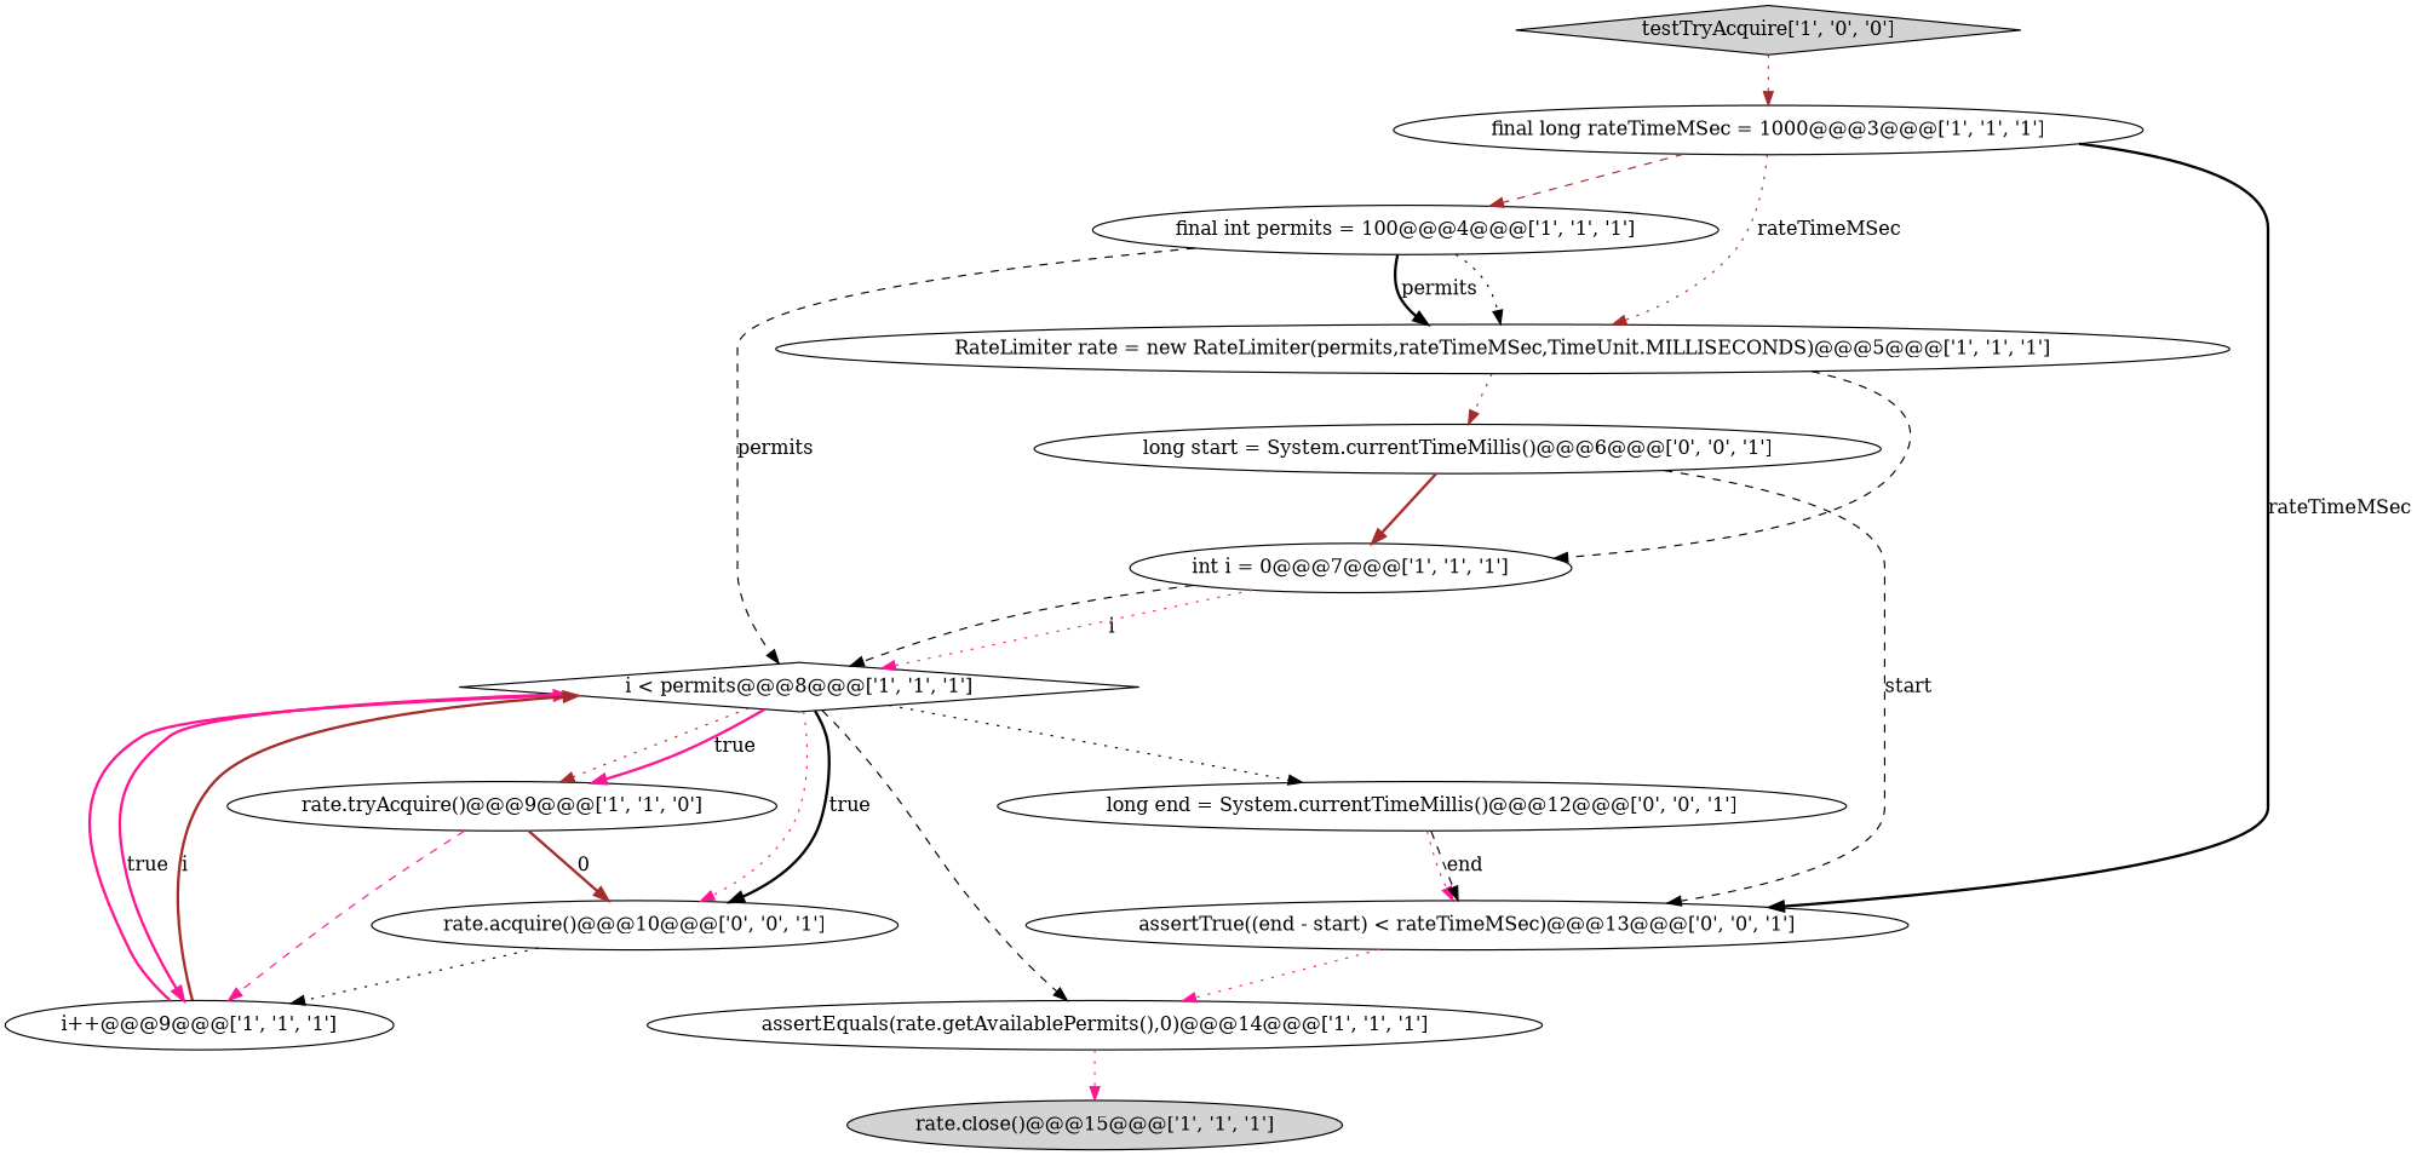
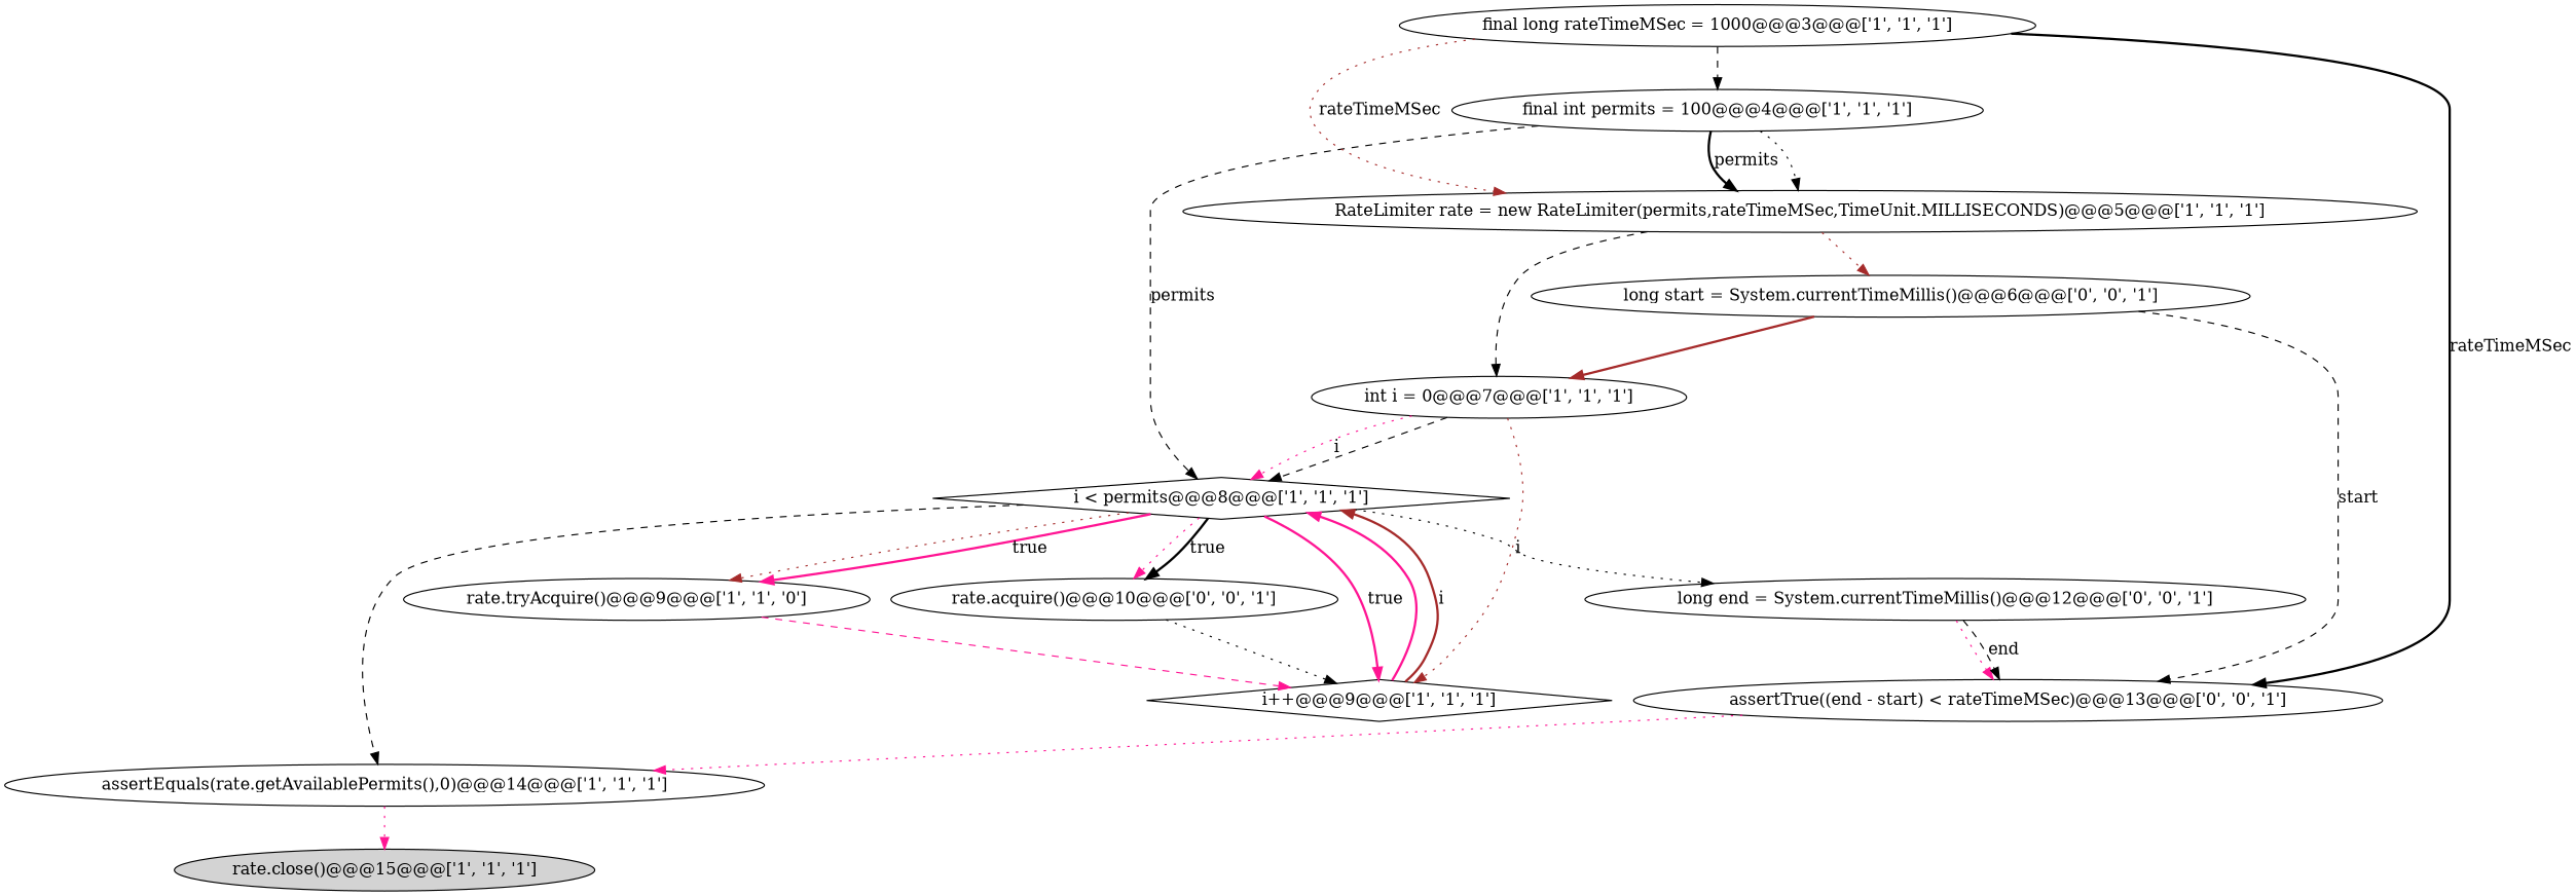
  digraph {
    node [fillcolor=white shape=ellipse style=filled]
    edge [color=black style=dotted]
    n1 [label="final int permits = 100@@@4@@@['1', '1', '1']"]
    n2 [label="RateLimiter rate = new RateLimiter(permits,rateTimeMSec,TimeUnit.MILLISECONDS)@@@5@@@['1', '1', '1']"]
    n3 [label="i < permits@@@8@@@['1', '1', '1']" shape=diamond]
    n4 [label="long start = System.currentTimeMillis()@@@6@@@['0', '0', '1']"]
    n5 [label="int i = 0@@@7@@@['1', '1', '1']"]
    n6 [label="assertEquals(rate.getAvailablePermits(),0)@@@14@@@['1', '1', '1']"]
    n7 [label="long end = System.currentTimeMillis()@@@12@@@['0', '0', '1']"]
-   n8 [label="i++@@@9@@@['1', '1', '1']"]
+   n8 [label="i++@@@9@@@['1', '1', '1']" shape=diamond]
    n9 [label="rate.tryAcquire()@@@9@@@['1', '1', '0']"]
    n10 [label="rate.acquire()@@@10@@@['0', '0', '1']"]
    n11 [fillcolor=lightgray label="rate.close()@@@15@@@['1', '1', '1']"]
    n12 [label="assertTrue((end - start) < rateTimeMSec)@@@13@@@['0', '0', '1']"]
    n13 [label="final long rateTimeMSec = 1000@@@3@@@['1', '1', '1']"]
-   n14 [fillcolor=lightgray label="testTryAcquire['1', '0', '0']" shape=diamond]
    n1 -> n2
    n1 -> n2 [label=permits style=bold]
    n1 -> n3 [label=permits style=dashed]
    n2 -> n4 [color=brown]
    n2 -> n5 [style=dashed]
    n3 -> n6 [style=dashed]
    n3 -> n7
    n3 -> n8 [color=deeppink label=true style=bold]
    n3 -> n9 [color=brown]
    n3 -> n9 [color=deeppink label=true style=bold]
    n3 -> n10 [color=deeppink]
    n3 -> n10 [label=true style=bold]
    n4 -> n5 [color=brown style=bold]
    n4 -> n12 [label=start style=dashed]
    n5 -> n3 [style=dashed]
    n5 -> n3 [color=deeppink label=i]
+   n5 -> n8 [color=brown label=i]
    n6 -> n11 [color=deeppink]
    n7 -> n12 [color=deeppink]
    n7 -> n12 [label=end style=dashed]
    n8 -> n3 [color=deeppink style=bold]
    n8 -> n3 [color=brown label=i style=bold]
    n9 -> n8 [color=deeppink style=dashed]
-   n9 -> n10 [color=brown label=0 style=bold]
    n10 -> n8
    n12 -> n6 [color=deeppink]
-   n13 -> n1 [color=brown style=dashed]
+   n13 -> n1 [style=dashed]
    n13 -> n2 [color=brown label=rateTimeMSec]
    n13 -> n12 [label=rateTimeMSec style=bold]
-   n14 -> n13 [color=brown]
  }
